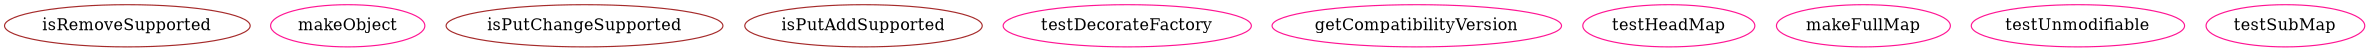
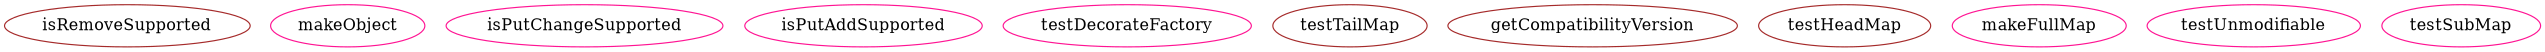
  digraph {
    node [color=deeppink]
    isRemoveSupported [color=brown]
    makeObject
-   isPutChangeSupported [color=brown]
-   isPutAddSupported [color=brown]
+   isPutChangeSupported
+   isPutAddSupported
    testDecorateFactory
-   getCompatibilityVersion
-   testHeadMap
+   testTailMap [color=brown]
+   getCompatibilityVersion [color=brown]
+   testHeadMap [color=brown]
    makeFullMap
    testUnmodifiable
    testSubMap
  }
